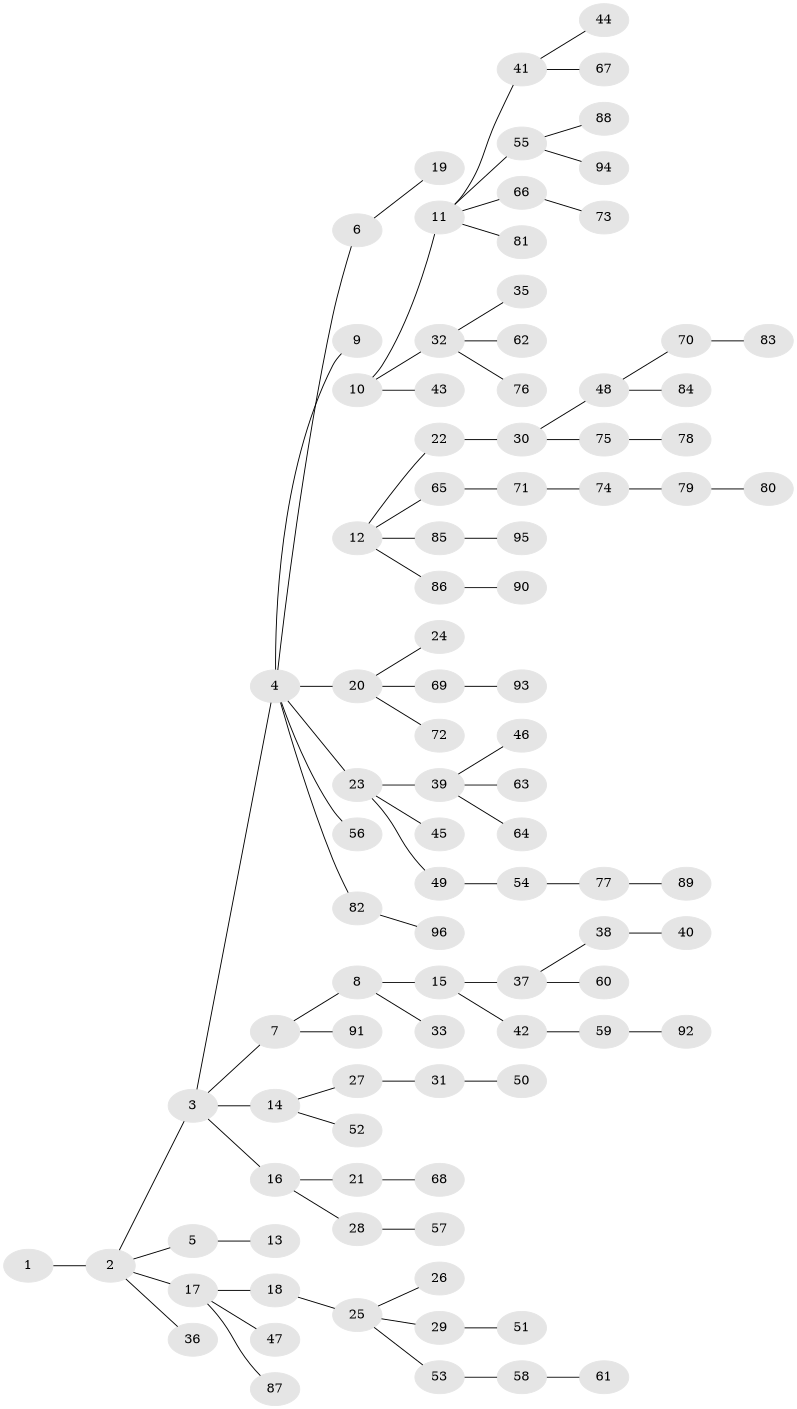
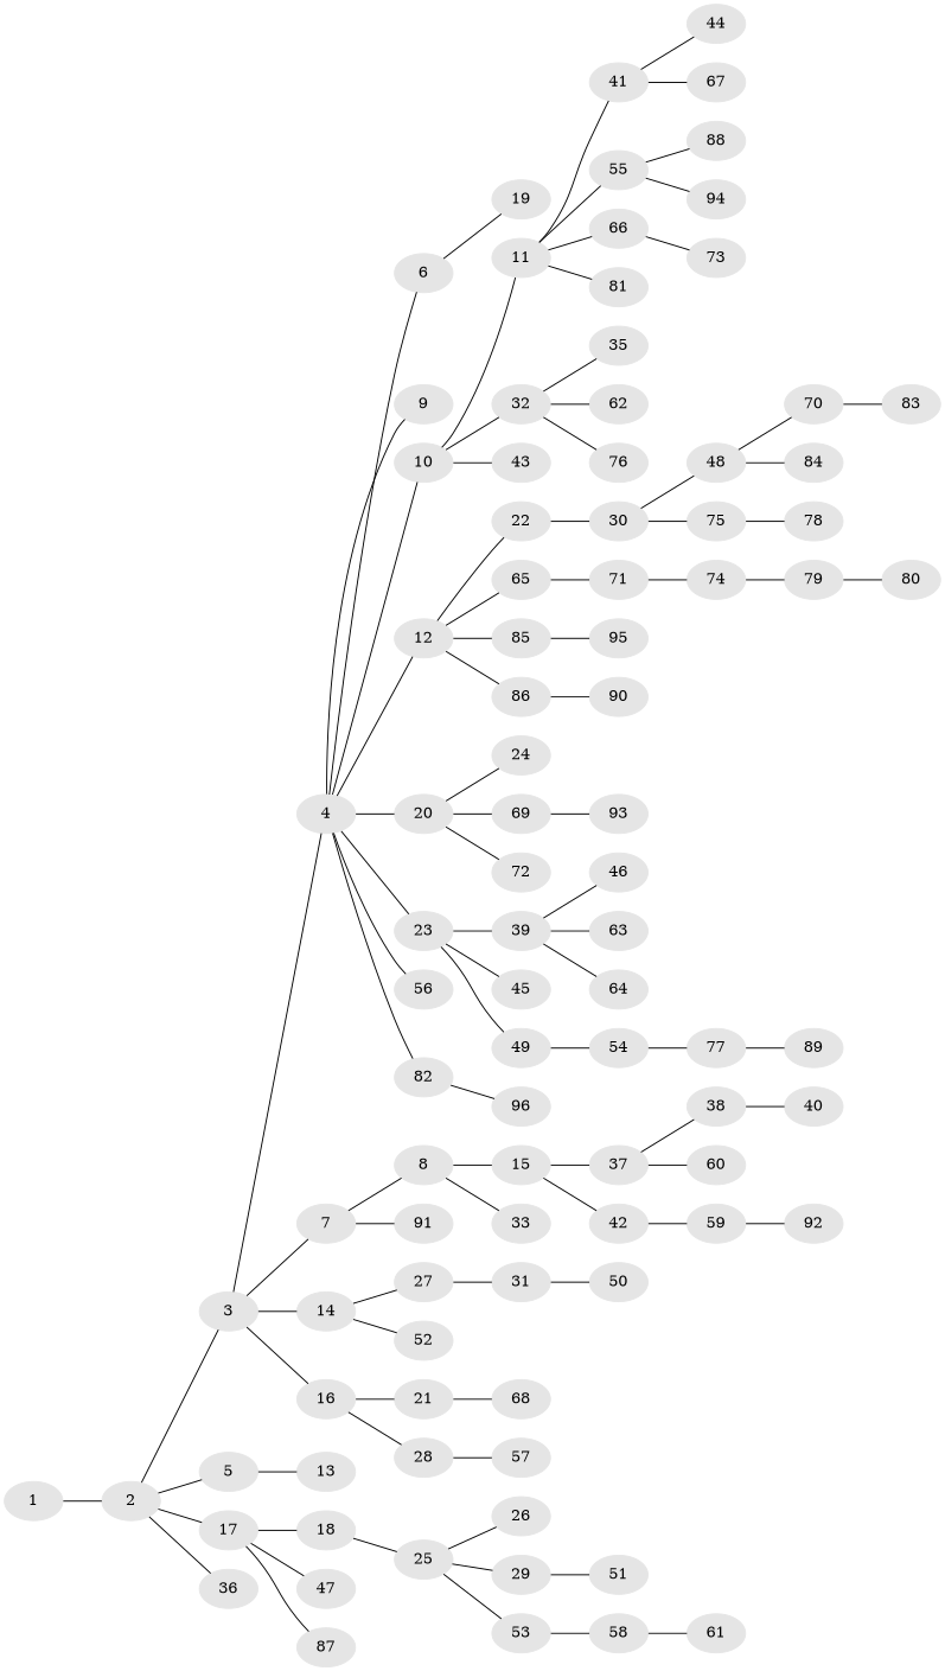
  graph {
    rankdir=LR
    node [color=gray90 style=filled]
    1
    2
    3
    5
    17
    36
    4
    7
    14
    16
    13
    18
    47
    87
    6
    9
    10
    12
    20
    23
    56
    82
    8
    91
    27
    52
    21
    28
    19
    11
    32
    43
    22
    65
    85
    86
    24
    69
    72
    39
    45
    49
    96
    15
    33
    37
    42
    41
    55
    66
    81
    35
    62
    76
    44
    67
    88
    94
    73
    30
    71
    95
    90
    31
    38
    60
    59
    68
    57
    25
    26
    29
    53
    93
    48
    75
    46
    63
    64
    54
    51
    58
    50
    70
    84
    78
    40
    92
    83
    77
    61
    89
    74
    79
    80
    1 -- 2
    2 -- 3
    2 -- 5
    2 -- 17
    2 -- 36
    3 -- 4
    3 -- 7
    3 -- 14
    3 -- 16
    5 -- 13
    17 -- 18
    17 -- 47
    17 -- 87
    4 -- 6
    4 -- 9
+   4 -- 10
+   4 -- 12
    4 -- 20
    4 -- 23
    4 -- 56
    4 -- 82
    7 -- 8
    7 -- 91
    14 -- 27
    14 -- 52
    16 -- 21
    16 -- 28
    18 -- 25
    6 -- 19
    10 -- 11
    10 -- 32
    10 -- 43
    12 -- 22
    12 -- 65
    12 -- 85
    12 -- 86
    20 -- 24
    20 -- 69
    20 -- 72
    23 -- 39
    23 -- 45
    23 -- 49
    82 -- 96
    8 -- 15
    8 -- 33
    27 -- 31
    21 -- 68
    28 -- 57
    11 -- 41
    11 -- 55
    11 -- 66
    11 -- 81
    32 -- 35
    32 -- 62
    32 -- 76
    22 -- 30
    65 -- 71
    85 -- 95
    86 -- 90
    69 -- 93
    39 -- 46
    39 -- 63
    39 -- 64
    49 -- 54
    15 -- 37
    15 -- 42
    37 -- 38
    37 -- 60
    42 -- 59
    41 -- 44
    41 -- 67
    55 -- 88
    55 -- 94
    66 -- 73
    30 -- 48
    30 -- 75
    71 -- 74
    31 -- 50
    38 -- 40
    59 -- 92
    25 -- 26
    25 -- 29
    25 -- 53
    29 -- 51
    53 -- 58
    48 -- 70
    48 -- 84
    75 -- 78
    54 -- 77
    58 -- 61
    70 -- 83
    77 -- 89
    74 -- 79
    79 -- 80
  }
